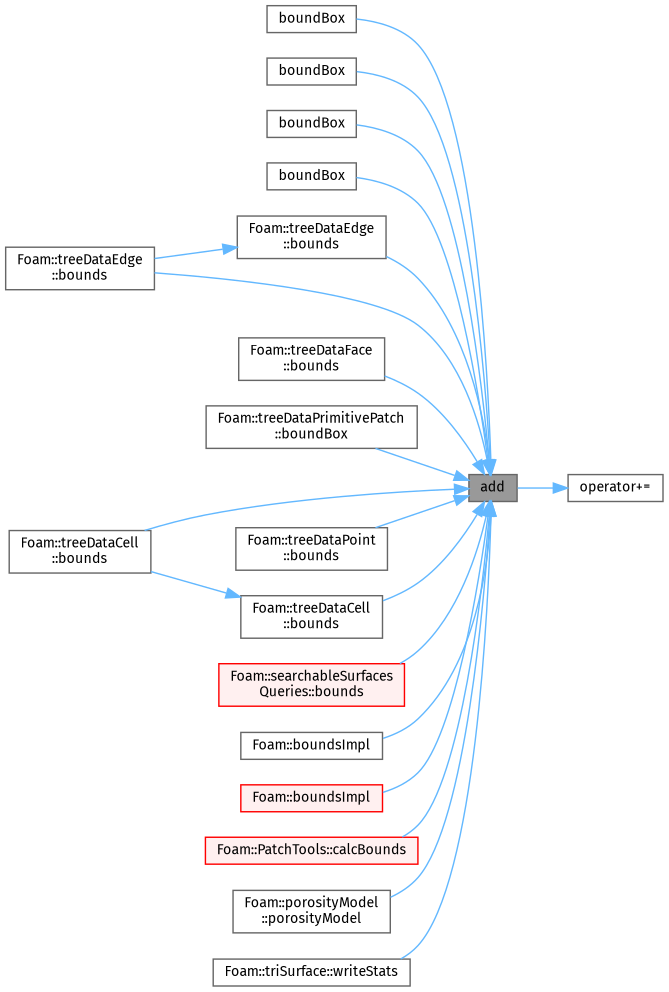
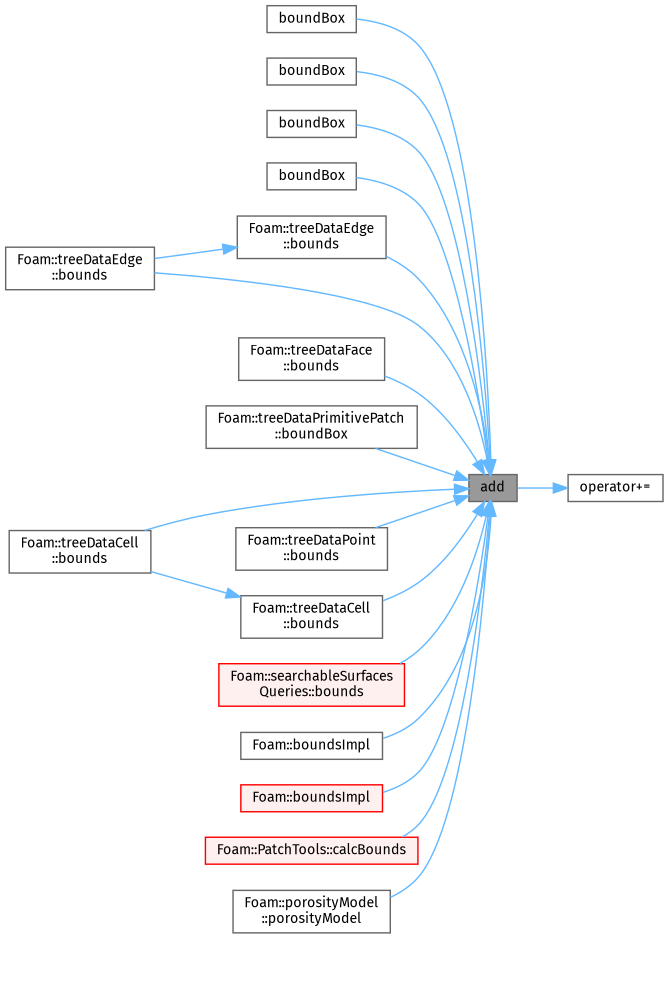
  digraph {
    fontname="Fira Sans"
    rankdir=RL
    node [color=grey40 fillcolor=white fontname="Fira Sans" fontsize=10 shape=box style=filled]
    edge [color=steelblue1 dir=back fontname="Fira Sans" fontsize=10 labelfontname=Helvetica labelfontsize=10 style=solid]
    n1 [color=gray40 fillcolor=grey60 fontcolor=black height=0.2 label=add width=0.4]
    n2 [height=0.2 label=boundBox width=0.4]
    n3 [height=0.2 label=boundBox width=0.4]
    n4 [height=0.2 label=boundBox width=0.4]
    n5 [height=0.2 label=boundBox width=0.4]
    n6 [height=0.2 label="Foam::treeDataEdge\l::bounds" width=0.4]
    n7 [height=0.2 label="Foam::treeDataEdge\l::bounds" width=0.4]
    n8 [height=0.2 label="Foam::treeDataFace\l::bounds" width=0.4]
    n9 [height=0.2 label="Foam::treeDataPrimitivePatch\l::boundBox" width=0.4]
    n10 [height=0.2 label="Foam::treeDataCell\l::bounds" width=0.4]
    n11 [height=0.2 label="Foam::treeDataPoint\l::bounds" width=0.4]
    n12 [height=0.2 label="Foam::treeDataCell\l::bounds" width=0.4]
    n13 [color=red fillcolor="#FFF0F0" height=0.2 label="Foam::searchableSurfaces\lQueries::bounds" width=0.4]
    n14 [height=0.2 label="Foam::boundsImpl" width=0.4]
    n15 [color=red fillcolor="#FFF0F0" height=0.2 label="Foam::boundsImpl" width=0.4]
    n16 [color=red fillcolor="#FFF0F0" height=0.2 label="Foam::PatchTools::calcBounds" width=0.4]
    n17 [height=0.2 label="Foam::porosityModel\l::porosityModel" width=0.4]
-   n18 [height=0.2 label="Foam::triSurface::writeStats" width=0.4]
    n19 [height=0.2 label="operator+=" width=0.4]
    n1 -> n2
    n1 -> n3
    n1 -> n4
    n1 -> n5
    n1 -> n6
    n1 -> n7
    n1 -> n8
    n1 -> n9
    n1 -> n10
    n1 -> n11
    n1 -> n12
    n1 -> n13
    n1 -> n14
    n1 -> n15
    n1 -> n16
    n1 -> n17
-   n1 -> n18
    n6 -> n7
    n12 -> n10
    n19 -> n1
  }
